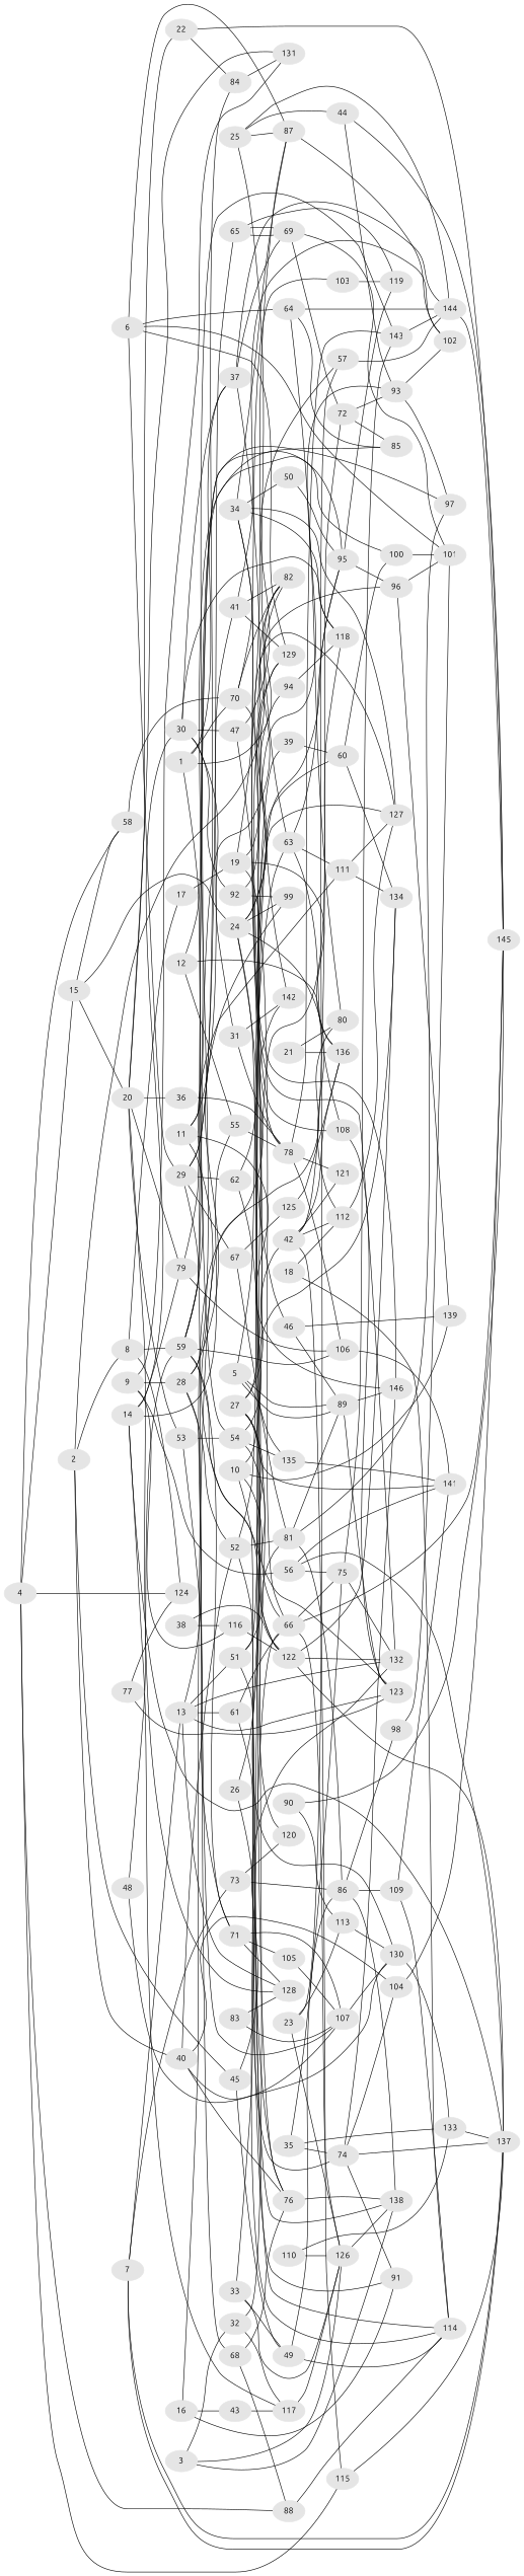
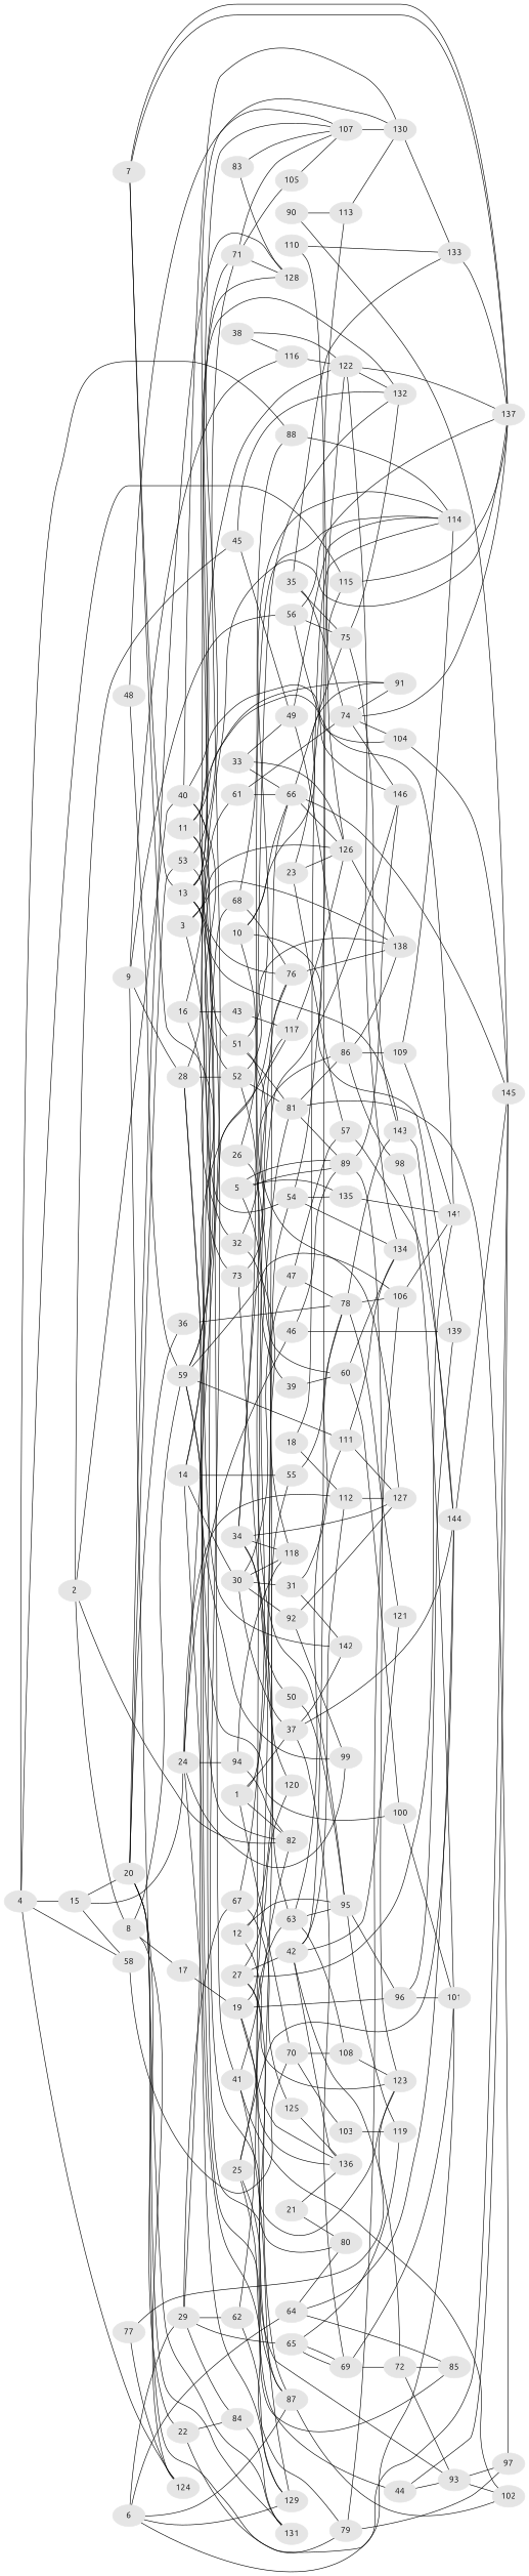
  graph {
    fontname=Ubuntu
    rankdir=LR
    node [color=gray90 fontname=Ubuntu style=filled]
    edge [fontname=Ubuntu]
    1
    37
    54
    70
    82
    142
    144
    69
    135
    122
    134
    108
    103
    2
    8
    40
    45
    124
    17
    59
    130
    76
    52
    104
    132
    49
    3
    32
    126
    138
    117
    118
    4
    15
    58
    88
    115
    20
    24
    114
    137
    5
    39
    89
    60
    146
    123
    141
    6
    29
    64
    87
    101
    129
    84
    62
    65
    67
    68
    80
    85
    102
    7
    13
    73
    51
    61
    128
    120
    86
    19
    71
    106
    111
    9
    28
    56
    116
    131
    99
    100
    107
    75
    10
    66
    91
    139
    145
    11
    41
    143
    133
    12
    55
    95
    136
    78
    96
    119
    127
    81
    74
    14
    30
    79
    31
    47
    92
    97
    22
    36
    53
    112
    46
    94
    16
    43
    18
    21
    23
    57
    113
    25
    44
    63
    93
    26
    27
    42
    72
    121
    125
    33
    34
    50
    35
    38
    48
    98
    109
    105
    77
    83
    90
    110
    1 -- 37
    1 -- 54
    1 -- 70
    1 -- 82
    37 -- 142
    37 -- 144
    37 -- 69
    54 -- 135
    54 -- 122
    54 -- 134
-   70 -- 82
+   94 -- 82
    70 -- 108
    70 -- 103
    144 -- 145
    69 -- 101
    69 -- 72
    135 -- 141
    122 -- 134
    122 -- 132
    122 -- 137
    108 -- 123
    103 -- 119
    2 -- 82
    2 -- 8
    2 -- 40
    2 -- 45
    8 -- 124
    8 -- 17
    8 -- 59
    40 -- 130
    40 -- 76
    40 -- 52
    40 -- 104
    45 -- 132
    45 -- 49
    17 -- 19
    59 -- 82
    59 -- 122
    59 -- 85
    59 -- 71
    59 -- 106
    59 -- 111
    130 -- 133
    76 -- 138
    52 -- 138
    52 -- 95
    52 -- 81
    104 -- 145
    49 -- 114
    49 -- 86
    3 -- 32
    3 -- 126
    3 -- 138
    32 -- 117
    32 -- 118
    126 -- 138
    117 -- 126
    4 -- 124
    4 -- 15
    4 -- 58
    4 -- 88
    4 -- 115
    15 -- 58
    15 -- 20
    15 -- 24
    58 -- 70
    88 -- 114
    115 -- 137
    20 -- 128
    20 -- 131
    20 -- 79
    20 -- 22
    20 -- 36
    20 -- 53
    24 -- 76
    24 -- 129
    24 -- 99
    24 -- 112
    24 -- 46
    24 -- 94
    5 -- 135
    5 -- 39
    5 -- 89
    5 -- 89
    39 -- 60
    89 -- 146
    89 -- 123
    60 -- 134
    60 -- 100
    6 -- 29
    6 -- 64
    6 -- 87
    6 -- 101
    6 -- 129
    29 -- 84
    29 -- 62
    29 -- 65
    29 -- 67
    29 -- 68
    64 -- 144
    64 -- 80
    64 -- 85
    87 -- 102
    84 -- 131
    62 -- 76
    62 -- 129
    65 -- 69
    65 -- 69
    65 -- 119
    67 -- 81
    67 -- 125
    68 -- 76
    68 -- 88
    7 -- 137
    7 -- 137
    7 -- 13
    7 -- 73
    13 -- 132
    13 -- 123
    13 -- 80
    13 -- 51
    13 -- 61
    13 -- 128
    73 -- 120
    73 -- 86
    51 -- 114
    51 -- 127
    51 -- 81
    61 -- 66
    61 -- 74
    86 -- 138
    86 -- 98
    86 -- 109
    19 -- 87
    19 -- 66
    19 -- 136
    19 -- 96
    71 -- 128
    71 -- 107
    71 -- 105
    106 -- 141
    111 -- 134
    111 -- 127
    9 -- 28
    9 -- 56
    9 -- 116
    9 -- 131
    28 -- 52
    28 -- 99
    28 -- 100
    28 -- 107
    56 -- 137
    56 -- 141
    56 -- 75
    116 -- 122
    100 -- 101
    107 -- 130
    75 -- 132
    75 -- 143
    10 -- 60
    10 -- 66
    10 -- 91
    10 -- 139
    66 -- 126
    66 -- 75
    66 -- 145
    11 -- 130
    11 -- 146
    11 -- 41
    11 -- 143
    41 -- 82
    41 -- 129
    41 -- 102
    143 -- 144
    133 -- 137
    12 -- 55
    12 -- 95
    12 -- 136
    55 -- 78
    95 -- 96
    95 -- 119
    78 -- 106
    78 -- 143
    78 -- 121
    96 -- 101
    96 -- 139
    81 -- 89
    81 -- 86
    81 -- 97
    74 -- 104
    74 -- 137
    74 -- 146
    74 -- 91
    14 -- 117
    14 -- 137
    14 -- 55
    14 -- 30
    14 -- 79
    30 -- 37
    30 -- 118
    30 -- 31
    30 -- 47
    30 -- 92
    79 -- 106
    79 -- 97
    31 -- 142
    31 -- 78
    47 -- 78
    47 -- 57
    92 -- 99
    92 -- 127
    22 -- 84
    22 -- 145
    36 -- 78
    53 -- 54
    53 -- 71
    112 -- 127
    46 -- 89
    46 -- 139
    94 -- 118
    16 -- 142
    16 -- 91
    16 -- 43
    43 -- 117
    18 -- 114
    18 -- 112
    21 -- 80
    21 -- 136
    23 -- 126
    23 -- 57
    23 -- 113
    57 -- 144
    113 -- 130
    25 -- 144
    25 -- 87
    25 -- 44
    25 -- 63
    44 -- 145
    44 -- 93
    63 -- 108
    63 -- 111
    63 -- 95
    93 -- 102
    93 -- 97
    26 -- 114
    26 -- 63
    27 -- 123
    27 -- 141
    27 -- 120
    27 -- 93
    27 -- 42
    42 -- 115
    42 -- 136
    42 -- 112
    42 -- 72
    42 -- 121
    72 -- 85
    72 -- 93
    125 -- 136
    33 -- 49
    33 -- 126
    33 -- 66
    34 -- 132
    34 -- 118
    34 -- 146
    34 -- 87
    34 -- 127
    34 -- 50
    50 -- 95
    35 -- 75
    35 -- 133
    35 -- 74
    38 -- 122
    38 -- 116
    48 -- 59
    48 -- 107
    98 -- 101
    109 -- 114
    109 -- 141
    105 -- 107
    77 -- 124
    77 -- 123
    83 -- 128
    83 -- 107
    90 -- 145
    90 -- 113
    110 -- 126
    110 -- 133
  }
